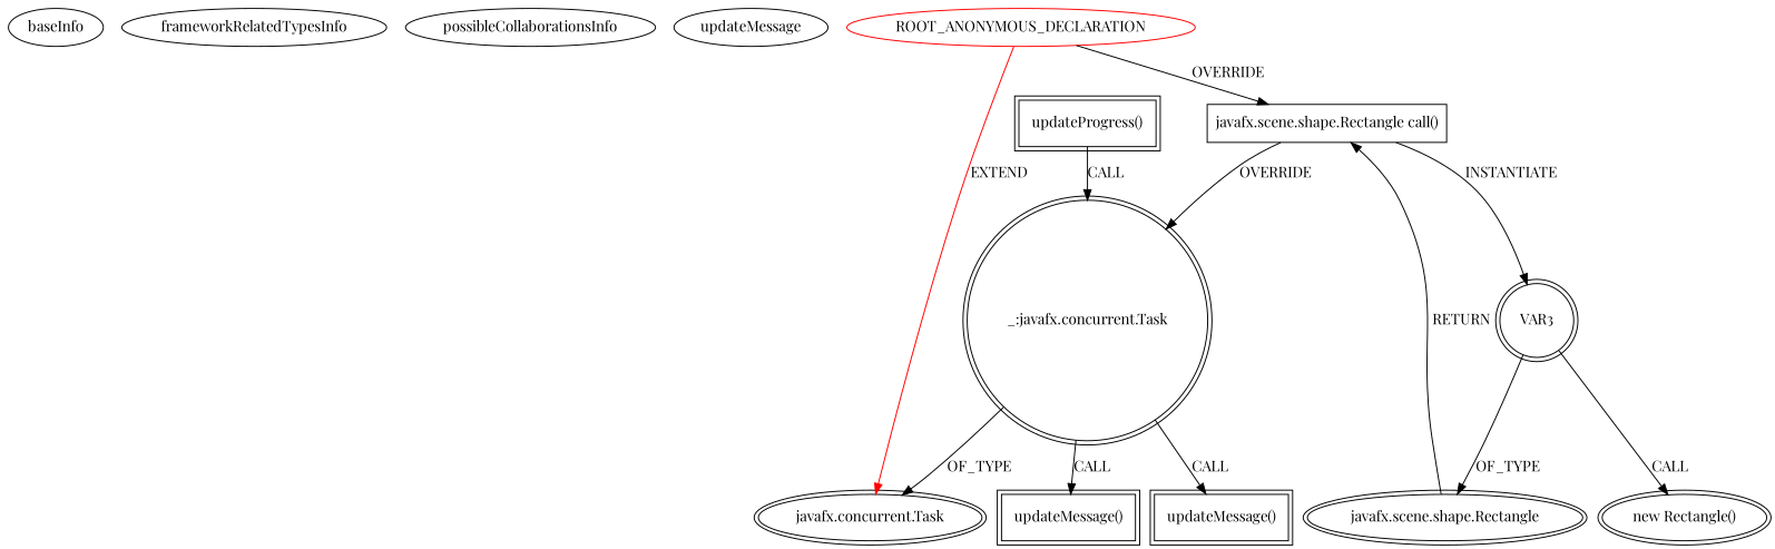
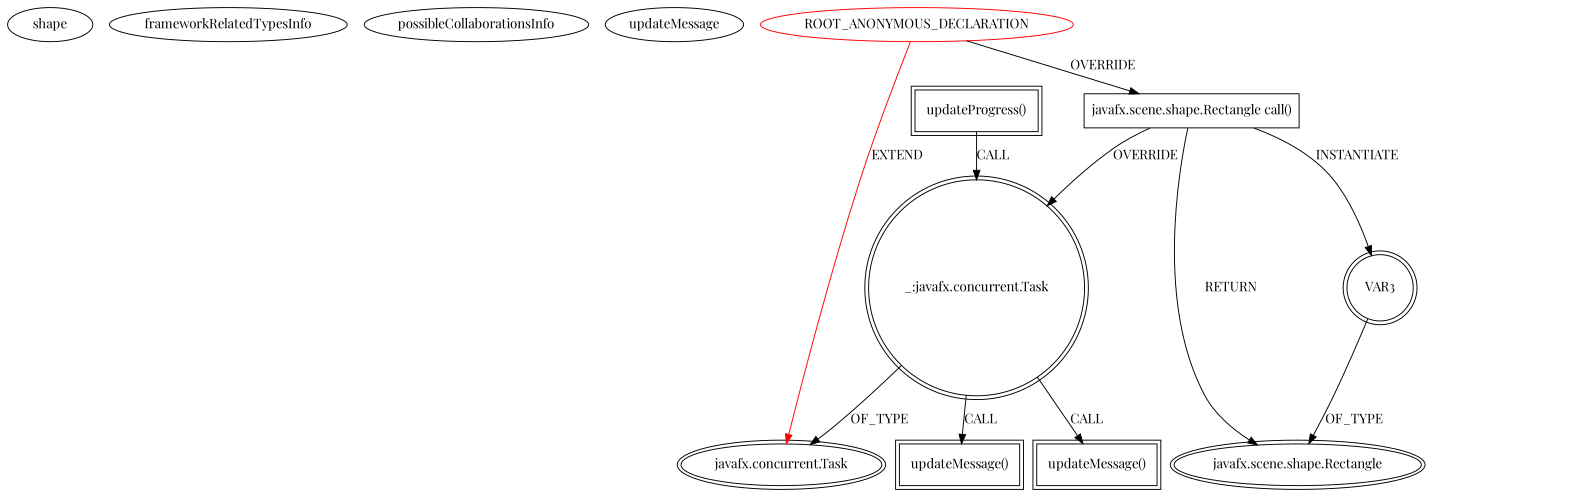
  digraph {
    fontname="Playfair Display"
    node [fontname="Playfair Display" isFrameworkType=true peripheries=2]
    edge [fontname="Playfair Display"]
-   baseInfo [category=extension_graph graphId=665 isAnonymous=true possibleRelation=false isFrameworkType="" peripheries=""]
+   baseInfo [category=extension_graph graphId=665 isAnonymous=true possibleRelation=false label=shape isFrameworkType="" peripheries=""]
    frameworkRelatedTypesInfo [0="javafx.concurrent.Task" isFrameworkType="" peripheries=""]
    possibleCollaborationsInfo [isFrameworkType="" peripheries=""]
    n4 [contextSignature="javafx.concurrent.Task createTask()" filePath="/Johnmalc-JavaFX/JavaFX-master/src/james/Minimal.java" graphId=665 label=updateMessage projectName="Johnmalc-JavaFX" isFrameworkType="" peripheries=""]
    n5 [color=red isFrameworkType=false label=ROOT_ANONYMOUS_DECLARATION vertexType=ROOT_ANONYMOUS_DECLARATION peripheries=""]
    n6 [label="javafx.concurrent.Task" vertexType=FRAMEWORK_CLASS_TYPE]
    n7 [isFrameworkType=false label="javafx.scene.shape.Rectangle call()" shape=box vertexType=OVERRIDING_METHOD_DECLARATION peripheries=""]
    n8 [label="javafx.scene.shape.Rectangle" vertexType=FRAMEWORK_CLASS_TYPE]
    n9 [label="_:javafx.concurrent.Task" shape=circle vertexType=VARIABLE_EXPRESION]
    n10 [label=VAR3 shape=circle vertexType=VARIABLE_EXPRESION]
    n11 [label="updateMessage()" shape=box vertexType=INSIDE_CALL]
    n12 [label="updateMessage()" shape=box vertexType=INSIDE_CALL]
-   n13 [label="new Rectangle()" vertexType=CONSTRUCTOR_CALL]
    n14 [label="updateProgress()" shape=box vertexType=INSIDE_CALL]
    n5 -> n6 [color=red label=EXTEND]
    n5 -> n7 [label=OVERRIDE]
-   n8 -> n7 [label=RETURN]
+   n7 -> n8 [label=RETURN]
    n7 -> n9 [label=OVERRIDE]
    n7 -> n10 [label=INSTANTIATE]
    n9 -> n6 [label=OF_TYPE]
    n9 -> n11 [label=CALL]
    n9 -> n12 [label=CALL]
    n10 -> n8 [label=OF_TYPE]
-   n10 -> n13 [label=CALL]
    n14 -> n9 [label=CALL]
  }
